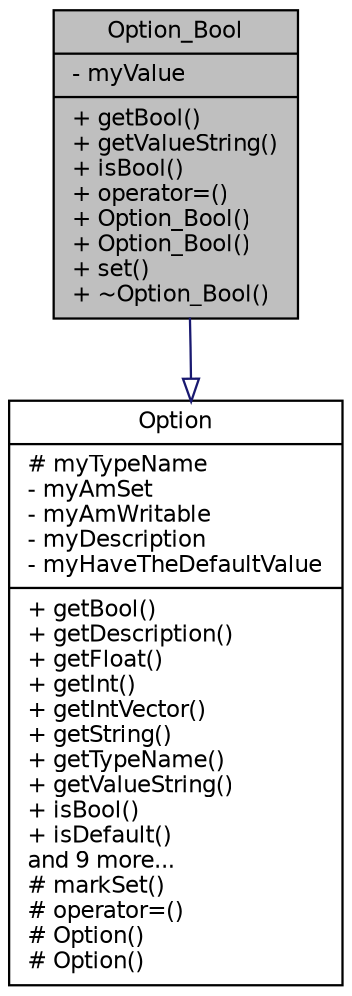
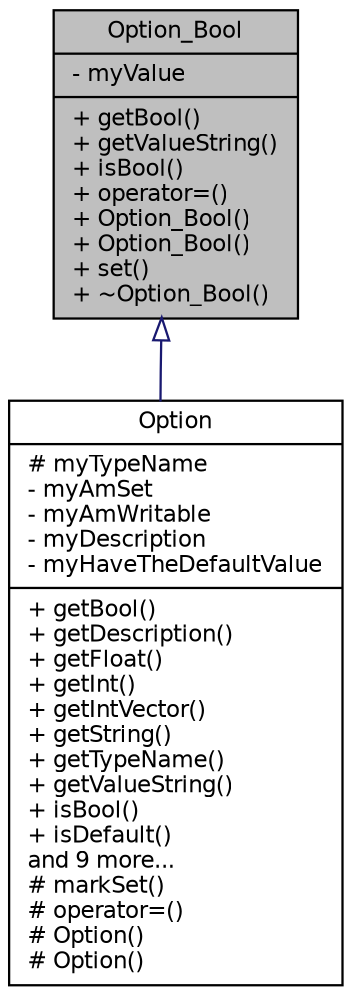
  digraph {
    node [color=black fontname=Helvetica fontsize=10 shape=record style=filled]
    n1 [fillcolor=grey75 fontcolor=black height=0.2 label="{Option_Bool\n|- myValue\l|+ getBool()\l+ getValueString()\l+ isBool()\l+ operator=()\l+ Option_Bool()\l+ Option_Bool()\l+ set()\l+ ~Option_Bool()\l}" width=0.4]
    n2 [fillcolor=white height=0.2 label="{Option\n|# myTypeName\l- myAmSet\l- myAmWritable\l- myDescription\l- myHaveTheDefaultValue\l|+ getBool()\l+ getDescription()\l+ getFloat()\l+ getInt()\l+ getIntVector()\l+ getString()\l+ getTypeName()\l+ getValueString()\l+ isBool()\l+ isDefault()\land 9 more...\l# markSet()\l# operator=()\l# Option()\l# Option()\l}" width=0.4]
-   n2 -> n1 [arrowtail=onormal color=midnightblue dir=back fontname=Helvetica fontsize=10 labelfontname=Helvetica labelfontsize=10 style=solid]
+   n1 -> n2 [arrowtail=onormal color=midnightblue dir=back fontname=Helvetica fontsize=10 labelfontname=Helvetica labelfontsize=10 style=solid]
  }
